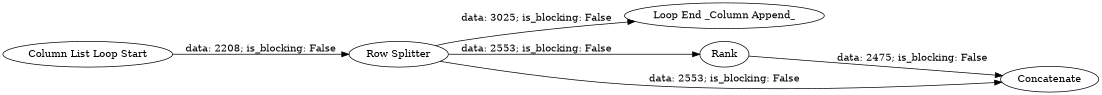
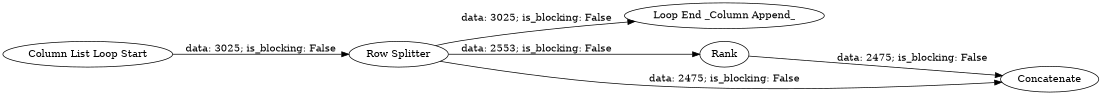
  digraph {
    rankdir=LR
    n1 [label="Column List Loop Start"]
    n2 [label="Row Splitter"]
    n3 [label="Loop End _Column Append_"]
    n4 [label=Rank]
    n5 [label=Concatenate]
-   n1 -> n2 [label="data: 2208; is_blocking: False"]
+   n1 -> n2 [label="data: 3025; is_blocking: False"]
    n2 -> n3 [label="data: 3025; is_blocking: False"]
    n2 -> n4 [label="data: 2553; is_blocking: False"]
-   n2 -> n5 [label="data: 2553; is_blocking: False"]
+   n2 -> n5 [label="data: 2475; is_blocking: False"]
    n4 -> n5 [label="data: 2475; is_blocking: False"]
  }
